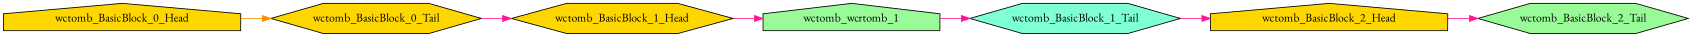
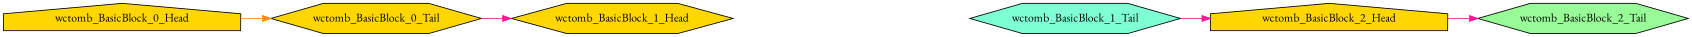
  digraph {
    fontname="EB Garamond"
    rankdir=LR
    node [fillcolor=gold fontname="EB Garamond" shape=hexagon style=filled]
    edge [color=deeppink fontname="EB Garamond"]
    wctomb_BasicBlock_1_Tail [fillcolor=aquamarine]
    wctomb_BasicBlock_2_Head [shape=house]
    wctomb_BasicBlock_2_Tail [fillcolor=palegreen]
    wctomb_BasicBlock_0_Tail
    wctomb_BasicBlock_1_Head
-   wctomb_wcrtomb_1 [fillcolor=palegreen shape=house]
    wctomb_BasicBlock_0_Head [shape=house]
    wctomb_BasicBlock_1_Tail -> wctomb_BasicBlock_2_Head
    wctomb_BasicBlock_2_Head -> wctomb_BasicBlock_2_Tail
    wctomb_BasicBlock_0_Tail -> wctomb_BasicBlock_1_Head
-   wctomb_BasicBlock_1_Head -> wctomb_wcrtomb_1
-   wctomb_wcrtomb_1 -> wctomb_BasicBlock_1_Tail
    wctomb_BasicBlock_0_Head -> wctomb_BasicBlock_0_Tail [color=darkorange]
  }
